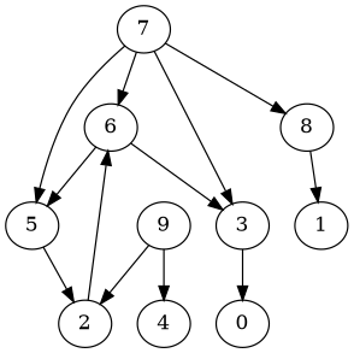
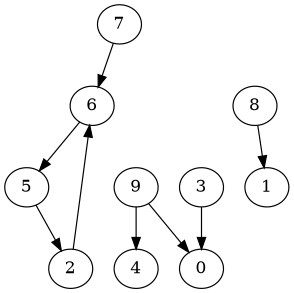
  digraph {
    splines=true
    node [shape=ellipse]
    n1 [height=0.3 label=0 width=0.3]
    n2 [height=0.3 label=1 width=0.3]
    n3 [height=0.3 label=2 width=0.3]
    n4 [height=0.3 label=6 width=0.3]
    n5 [height=0.3 label=3 width=0.3]
    n6 [height=0.3 label=4 width=0.3]
    n7 [height=0.3 label=5 width=0.3]
    n8 [height=0.3 label=7 width=0.3]
    n9 [height=0.3 label=8 width=0.3]
    n10 [height=0.3 label=9 width=0.3]
    n3 -> n4
-   n4 -> n5
    n4 -> n7
    n5 -> n1
    n7 -> n3
    n8 -> n4
-   n8 -> n5
-   n8 -> n7
-   n8 -> n9
    n9 -> n2
-   n10 -> n3
+   n10 -> n1
    n10 -> n6
  }
